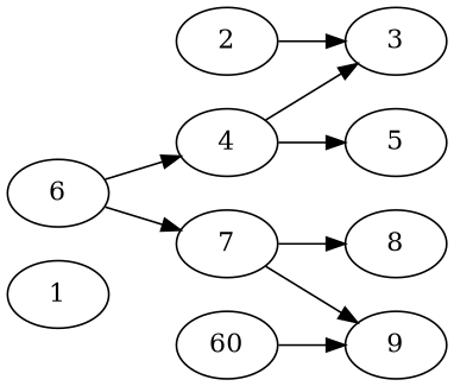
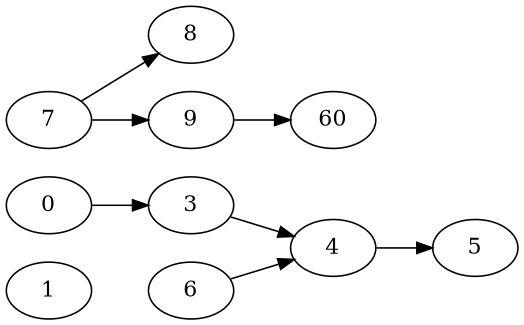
  digraph {
    rankdir=LR
    node [alpha=0.02]
    1 [alpha=0.11 expect_size=173292701325792224]
-   2 [alpha=0.19 expect_size=11648279073007882]
+   2 [alpha=0.19 expect_size=11648279073007882 label=0]
    3 [expect_size=417445174415895040]
    4 [alpha=0.06 expect_size=124857421473886576]
    5 [expect_size=54854810599424000000]
    6 [alpha=0.17 expect_size=171504704043008131072]
    7 [alpha=0.13 expect_size=686238632994193408]
    8 [alpha=0.18 expect_size=259918944255891]
    9 [alpha=0.12 expect_size=447408287396775808]
    n10 [alpha=0.13 expect_size=318080562989651648 label=60]
    2 -> 3
-   4 -> 3
+   3 -> 4
    4 -> 5
    6 -> 4
-   6 -> 7
    7 -> 8
    7 -> 9
-   n10 -> 9
+   9 -> n10
  }
